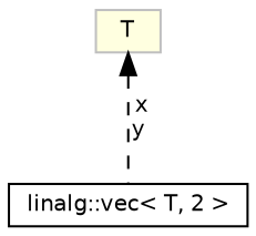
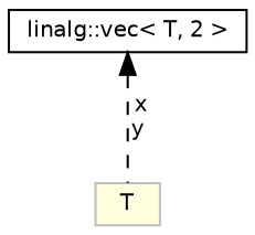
  digraph {
    node [fontname=Helvetica fontsize=10 shape=record style=filled]
    n1 [color=black fillcolor=white fontcolor=black height=0.2 label="linalg::vec\< T, 2 \>" width=0.4]
    n2 [color=grey75 fillcolor=lightyellow height=0.2 label=T width=0.4]
-   n2 -> n1 [color=black dir=back fontname=Helvetica fontsize=10 label=" x\ny" labelfontname=Helvetica labelfontsize=10 style=dashed]
+   n1 -> n2 [color=black dir=back fontname=Helvetica fontsize=10 label=" x\ny" labelfontname=Helvetica labelfontsize=10 style=dashed]
  }
